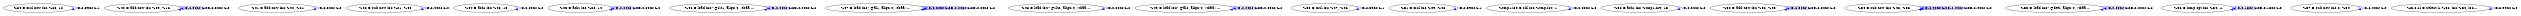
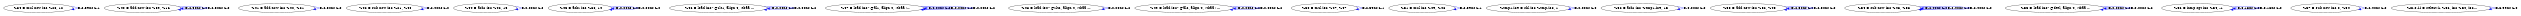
  digraph {
    edge [color=blue]
    n1 [label="%34 = mul nsw i32 %23, 12"]
    n2 [label="  %40 = add nsw i32 %39, %16"]
    n3 [label="  %41 = add nsw i32 %40, %21"]
    n4 [label="  %42 = sub nsw i32 %21, %40"]
    n5 [label="  %44 = ashr i32 %42, 15"]
    n6 [label="  %45 = ashr i32 %38, 14"]
    n7 [label="  %46 = load i32* @rlt1, align 4, !tbaa ..."]
    n8 [label="  %47 = load i32* @al1, align 4, !tbaa !..."]
    n9 [label="%48 = load i30* @rlt2, align 4, !tbaa ..."]
    n10 [label="  %49 = load i32* @al2, align 4, !tbaa !..."]
-   n11 [label="  %50 = mul i32 %47, %46"]
+   n11 [label="%50 = mul i32 %47, %47"]
    n12 [label="  %51 = mul i32 %49, %48"]
-   n13 [label="%tmp1.i29 = shl i32 %tmp.i24, 1"]
+   n13 [label="  %tmp1.i29 = shl i32 %tmp.i28, 1"]
    n14 [label="  %52 = ashr i32 %tmp1.i29, 15"]
    n15 [label="  %53 = add nsw i32 %52, %45"]
    n16 [label="  %54 = sub nsw i32 %43, %53"]
    n17 [label="  %55 = load i32* @detl, align 4, !tbaa ..."]
    n18 [label="  %56 = icmp sgt i32 %54, -1"]
    n19 [label="  %57 = sub nsw i32 0, %54"]
    n20 [label="  %m.0.i.i = select i1 %56, i32 %54, i32..."]
    n1 -> n1 [label="D:2.59ns L:1"]
    n2 -> n2 [label="D:2.50ns L:0"]
    n2 -> n2 [label="D:2.50ns L:0"]
    n3 -> n3 [label="D:2.50ns L:0"]
    n4 -> n4 [label="D:2.40ns L:0"]
    n5 -> n5 [label="D:0.00ns L:0"]
    n6 -> n6 [label="D:0.00ns L:0"]
    n6 -> n6 [label="D:0.00ns L:0"]
    n7 -> n7 [label="D:0.00ns L:2"]
    n7 -> n7 [label="D:0.00ns L:2"]
    n8 -> n8 [label="D:0.00ns L:2"]
    n8 -> n8 [label="D:0.00ns L:2"]
    n8 -> n8 [label="D:0.00ns L:2"]
    n9 -> n9 [label="D:0.00ns L:2"]
    n10 -> n10 [label="D:0.00ns L:2"]
    n10 -> n10 [label="D:0.00ns L:2"]
    n11 -> n11 [label="D:2.59ns L:1"]
    n12 -> n12 [label="D:2.59ns L:1"]
    n13 -> n13 [label="D:0.00ns L:0"]
    n14 -> n14 [label="D:0.00ns L:0"]
    n15 -> n15 [label="D:2.50ns L:0"]
    n15 -> n15 [label="D:2.50ns L:0"]
    n16 -> n16 [label="D:2.40ns L:0"]
    n16 -> n16 [label="D:2.40ns L:0"]
    n16 -> n16 [label="D:2.40ns L:0"]
    n17 -> n17 [label="D:0.00ns L:2"]
    n17 -> n17 [label="D:0.00ns L:2"]
    n18 -> n18 [label="D:3.13ns L:0"]
    n18 -> n18 [label="D:3.13ns L:0"]
    n19 -> n19 [label="D:2.40ns L:0"]
    n20 -> n20 [label="D:3.99ns L:0"]
  }
